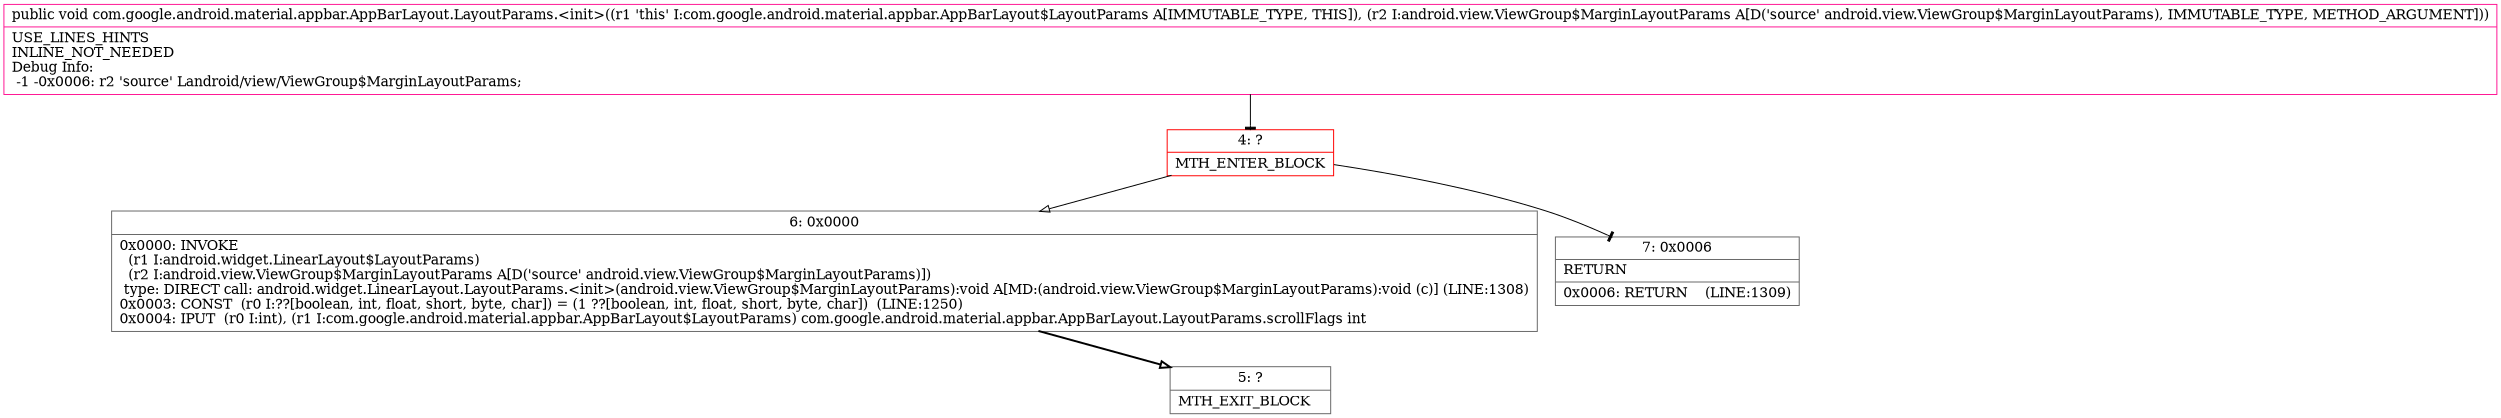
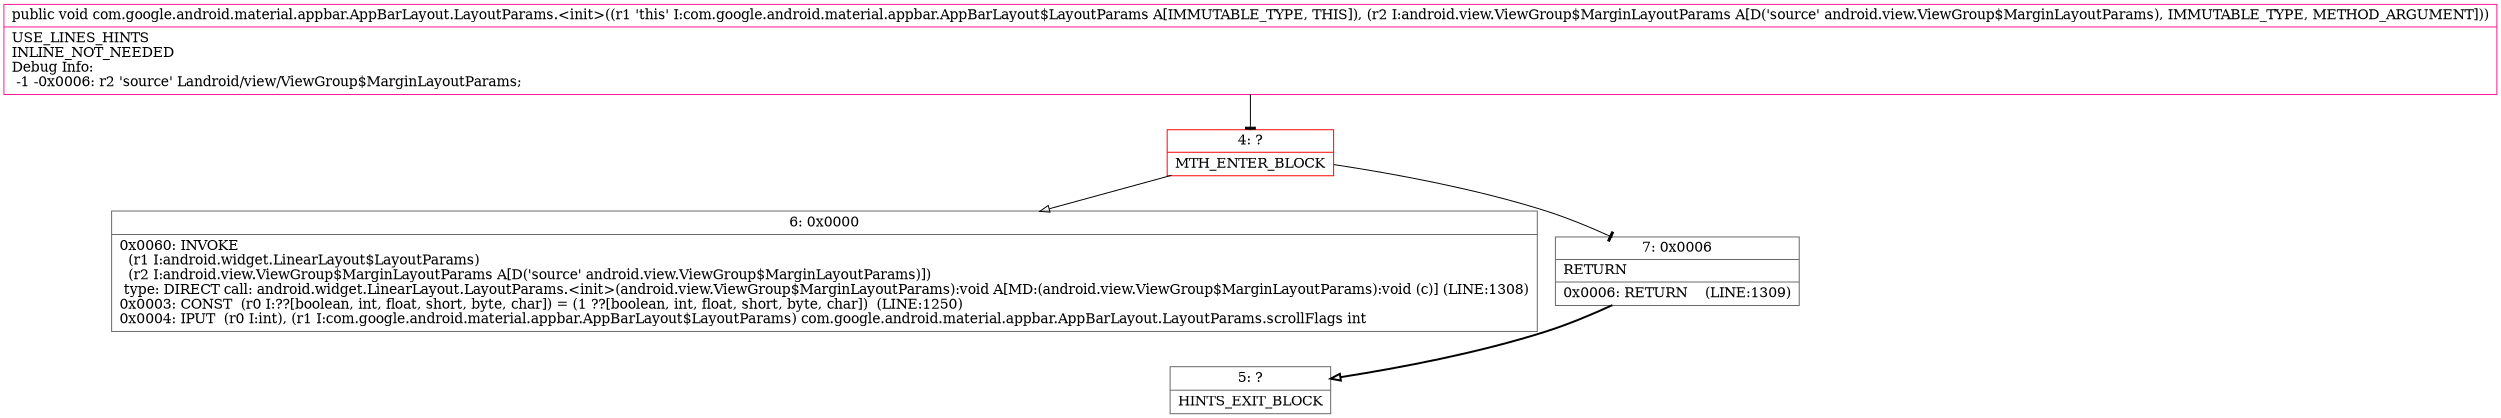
  digraph {
    node [color=gray40 shape=record]
    edge [arrowhead=onormal style=solid]
    n1 [color=red label="{4\:\ ?|MTH_ENTER_BLOCK\l}"]
-   n2 [label="{6\:\ 0x0000|0x0000: INVOKE  \l  (r1 I:android.widget.LinearLayout$LayoutParams)\l  (r2 I:android.view.ViewGroup$MarginLayoutParams A[D('source' android.view.ViewGroup$MarginLayoutParams)])\l type: DIRECT call: android.widget.LinearLayout.LayoutParams.\<init\>(android.view.ViewGroup$MarginLayoutParams):void A[MD:(android.view.ViewGroup$MarginLayoutParams):void (c)] (LINE:1308)\l0x0003: CONST  (r0 I:??[boolean, int, float, short, byte, char]) = (1 ??[boolean, int, float, short, byte, char])  (LINE:1250)\l0x0004: IPUT  (r0 I:int), (r1 I:com.google.android.material.appbar.AppBarLayout$LayoutParams) com.google.android.material.appbar.AppBarLayout.LayoutParams.scrollFlags int \l}"]
+   n2 [label="{6\:\ 0x0000|0x0060: INVOKE  \l  (r1 I:android.widget.LinearLayout$LayoutParams)\l  (r2 I:android.view.ViewGroup$MarginLayoutParams A[D('source' android.view.ViewGroup$MarginLayoutParams)])\l type: DIRECT call: android.widget.LinearLayout.LayoutParams.\<init\>(android.view.ViewGroup$MarginLayoutParams):void A[MD:(android.view.ViewGroup$MarginLayoutParams):void (c)] (LINE:1308)\l0x0003: CONST  (r0 I:??[boolean, int, float, short, byte, char]) = (1 ??[boolean, int, float, short, byte, char])  (LINE:1250)\l0x0004: IPUT  (r0 I:int), (r1 I:com.google.android.material.appbar.AppBarLayout$LayoutParams) com.google.android.material.appbar.AppBarLayout.LayoutParams.scrollFlags int \l}"]
    n3 [label="{7\:\ 0x0006|RETURN\l|0x0006: RETURN    (LINE:1309)\l}"]
-   n4 [label="{5\:\ ?|MTH_EXIT_BLOCK\l}"]
+   n4 [label="{5\:\ ?|HINTS_EXIT_BLOCK\l}"]
    n5 [color=deeppink label="{public void com.google.android.material.appbar.AppBarLayout.LayoutParams.\<init\>((r1 'this' I:com.google.android.material.appbar.AppBarLayout$LayoutParams A[IMMUTABLE_TYPE, THIS]), (r2 I:android.view.ViewGroup$MarginLayoutParams A[D('source' android.view.ViewGroup$MarginLayoutParams), IMMUTABLE_TYPE, METHOD_ARGUMENT]))  | USE_LINES_HINTS\lINLINE_NOT_NEEDED\lDebug Info:\l  \-1 \-0x0006: r2 'source' Landroid\/view\/ViewGroup$MarginLayoutParams;\l}"]
    n1 -> n2
    n1 -> n3 [arrowhead=tee]
-   n2 -> n4 [style=bold]
+   n3 -> n4 [style=bold]
    n5 -> n1 [arrowhead=tee]
  }
